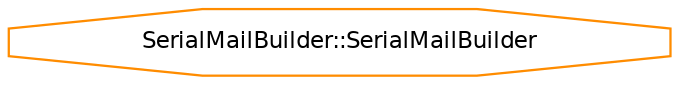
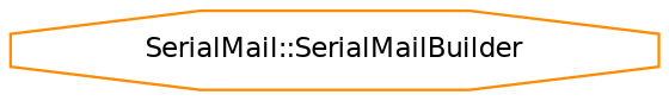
  digraph {
    rankdir=TB
-   n1 [color=darkorange fillcolor=white fontname=Helvetica fontsize=10 height=0.2 label="SerialMailBuilder::SerialMailBuilder" shape=octagon style=filled width=0.4]
+   n1 [color=darkorange fillcolor=white fontname=Helvetica fontsize=10 height=0.2 label="SerialMail::SerialMailBuilder" shape=octagon style=filled width=0.4]
  }
